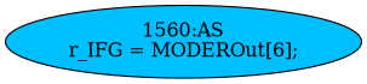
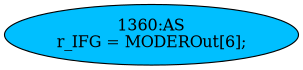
  strict digraph {
-   n1 [ast="<pyverilog.vparser.ast.Assign object at 0x7fbdee048ad0>" def_var="['r_IFG']" fillcolor=deepskyblue label="1560:AS\nr_IFG = MODEROut[6];" statements="[]" style=filled typ=Assign use_var="['MODEROut']"]
+   n1 [ast="<pyverilog.vparser.ast.Assign object at 0x7fbdee048ad0>" def_var="['r_IFG']" fillcolor=deepskyblue label="1360:AS\nr_IFG = MODEROut[6];" statements="[]" style=filled typ=Assign use_var="['MODEROut']"]
  }
